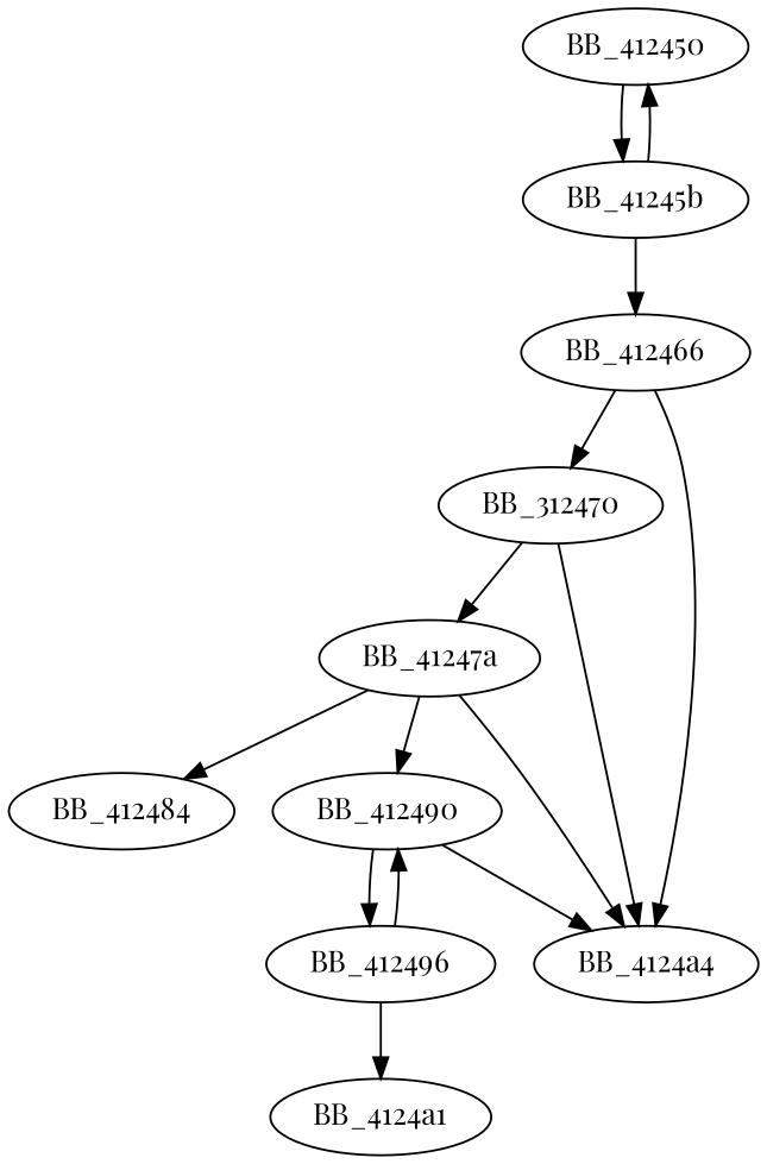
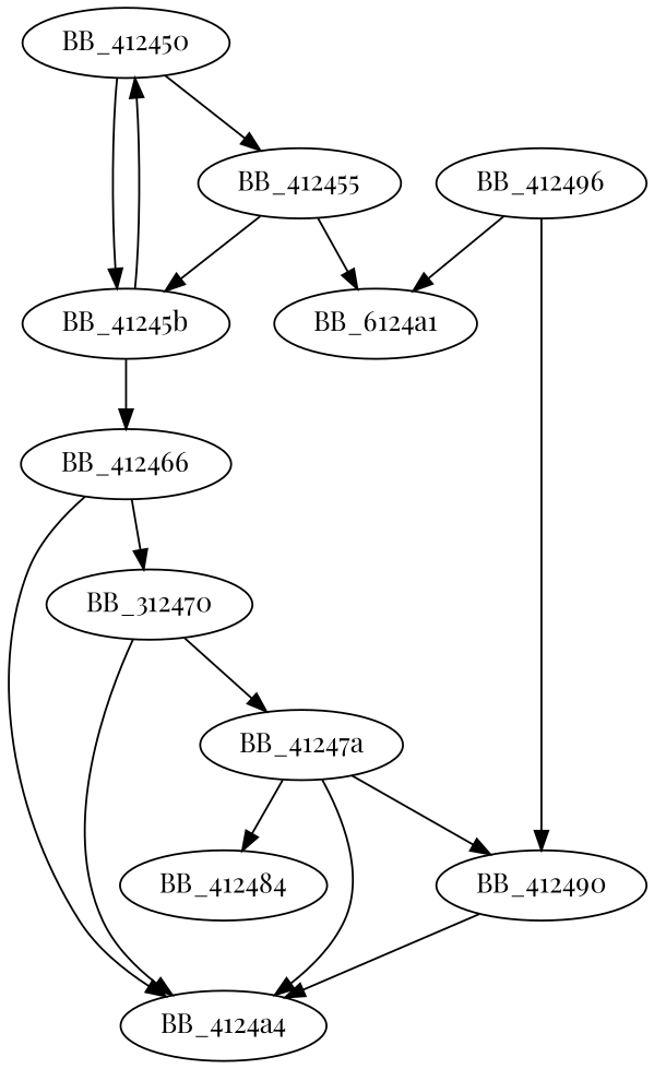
  digraph {
    fontname="Playfair Display"
    node [fontname="Playfair Display"]
    edge [fontname="Playfair Display"]
    BB_412450
+   BB_412455
    BB_41245b
-   BB_4124a1
+   BB_4124a1 [label=BB_6124a1]
    BB_412466
    n6 [label=BB_312470]
    BB_4124a4
    BB_41247a
    BB_412484
    BB_412490
    BB_412496
+   BB_412450 -> BB_412455
    BB_412450 -> BB_41245b
+   BB_412455 -> BB_41245b
+   BB_412455 -> BB_4124a1
    BB_41245b -> BB_412450
    BB_41245b -> BB_412466
    BB_412466 -> n6
    BB_412466 -> BB_4124a4
    n6 -> BB_4124a4
    n6 -> BB_41247a
    BB_41247a -> BB_4124a4
    BB_41247a -> BB_412484
    BB_41247a -> BB_412490
    BB_412490 -> BB_4124a4
-   BB_412490 -> BB_412496
    BB_412496 -> BB_4124a1
    BB_412496 -> BB_412490
  }
